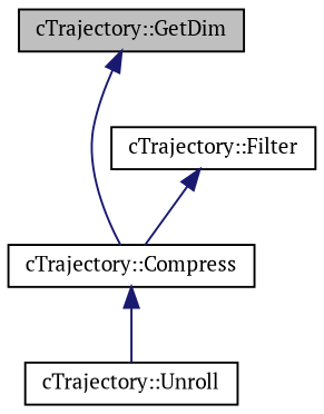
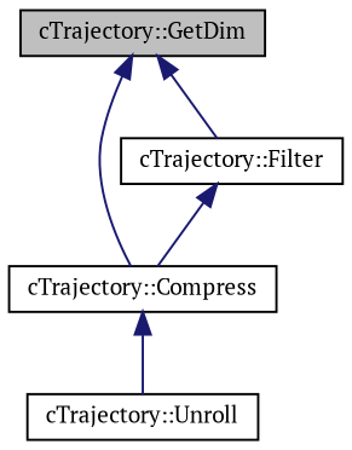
  digraph {
    fontname="PT Serif"
    rankdir=TB
    node [color=black fillcolor=white fontname="PT Serif" fontsize=10 shape=record style=filled]
    edge [color=midnightblue dir=back fontname="PT Serif" fontsize=10 labelfontname=Helvetica labelfontsize=10 style=solid]
    n1 [fillcolor=grey75 fontcolor=black height=0.2 label="cTrajectory::GetDim" width=0.4]
    n2 [height=0.2 label="cTrajectory::Compress" width=0.4]
    n3 [height=0.2 label="cTrajectory::Filter" width=0.4]
    n4 [height=0.2 label="cTrajectory::Unroll" width=0.4]
    n1 -> n2
+   n1 -> n3
    n2 -> n4
    n3 -> n2
  }
